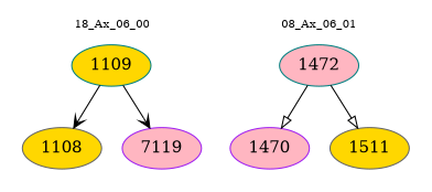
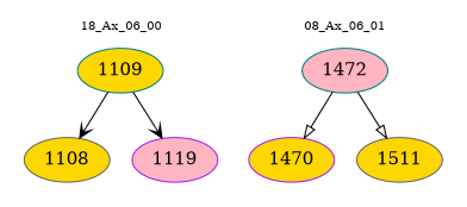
  digraph {
    node [color=teal fillcolor=gold style=filled]
    edge [arrowhead=vee color=black]
    n1 [label=1109]
    n2 [color=gray40 label=1108]
-   n3 [color=purple fillcolor=lightpink label=7119]
+   n3 [color=purple fillcolor=lightpink label=1119]
    n4 [fillcolor=lightpink label=1472]
-   n5 [color=purple fillcolor=lightpink label=1470]
+   n5 [color=purple label=1470]
    n6 [color=gray40 label=1511]
    subgraph cluster_1 {
      color=white
      fontsize=10
      label="18_Ax_06_00"
      n1
      n2
      n3
    }
    subgraph cluster_2 {
      color=white
      fontsize=10
      label="08_Ax_06_01"
      n4
      n5
      n6
    }
    n1 -> n2
    n1 -> n3
    n4 -> n5 [arrowhead=onormal]
    n4 -> n6 [arrowhead=onormal]
  }
